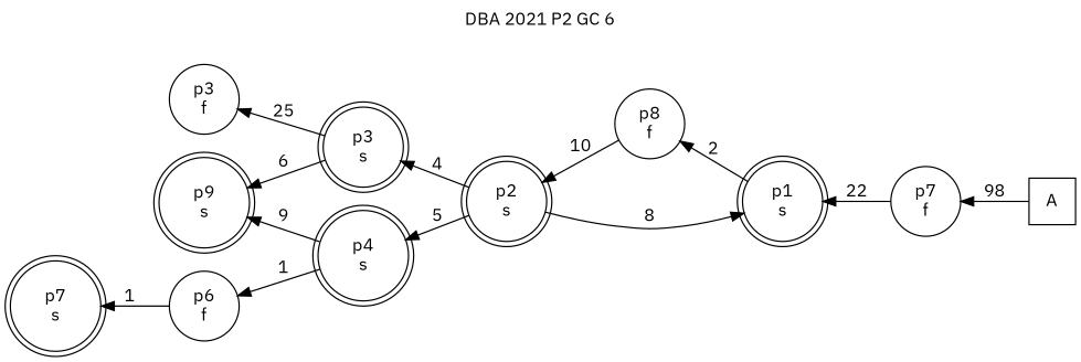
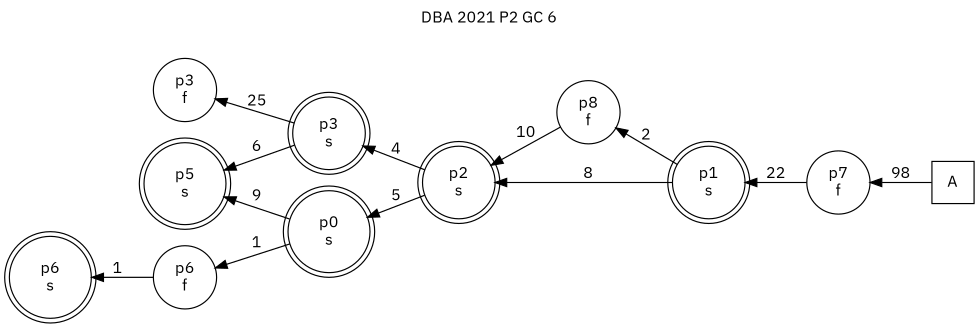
  digraph {
    fontname="IBM Plex Sans"
    label=" DBA 2021 P2 GC 6 "
    labelloc=tl
    rankdir=RL
    node [fontname="IBM Plex Sans" shape=doublecircle]
    edge [fontname="IBM Plex Sans"]
    n1 [label=A shape=square]
    n2 [label="p7\nf" shape=circle]
    n3 [label="p1\ns"]
    n4 [label="p8\nf" shape=circle]
    n5 [label="p2\ns"]
    n6 [label="p3\ns"]
-   n7 [label="p4\ns"]
+   n7 [label="p0\ns"]
    n8 [label="p3\nf" shape=circle]
-   n9 [label="p9\ns"]
+   n9 [label="p5\ns"]
    n10 [label="p6\nf" shape=circle]
-   n11 [label="p7\ns"]
+   n11 [label="p6\ns"]
    n1 -> n2 [label=98]
    n2 -> n3 [label=22]
    n3 -> n4 [label=2]
-   n5 -> n3 [label=8]
+   n3 -> n5 [label=8]
    n4 -> n5 [label=10]
    n5 -> n6 [label=4]
    n5 -> n7 [label=5]
    n6 -> n8 [label=25]
    n6 -> n9 [label=6]
    n7 -> n9 [label=9]
    n7 -> n10 [label=1]
    n10 -> n11 [label=1]
  }
